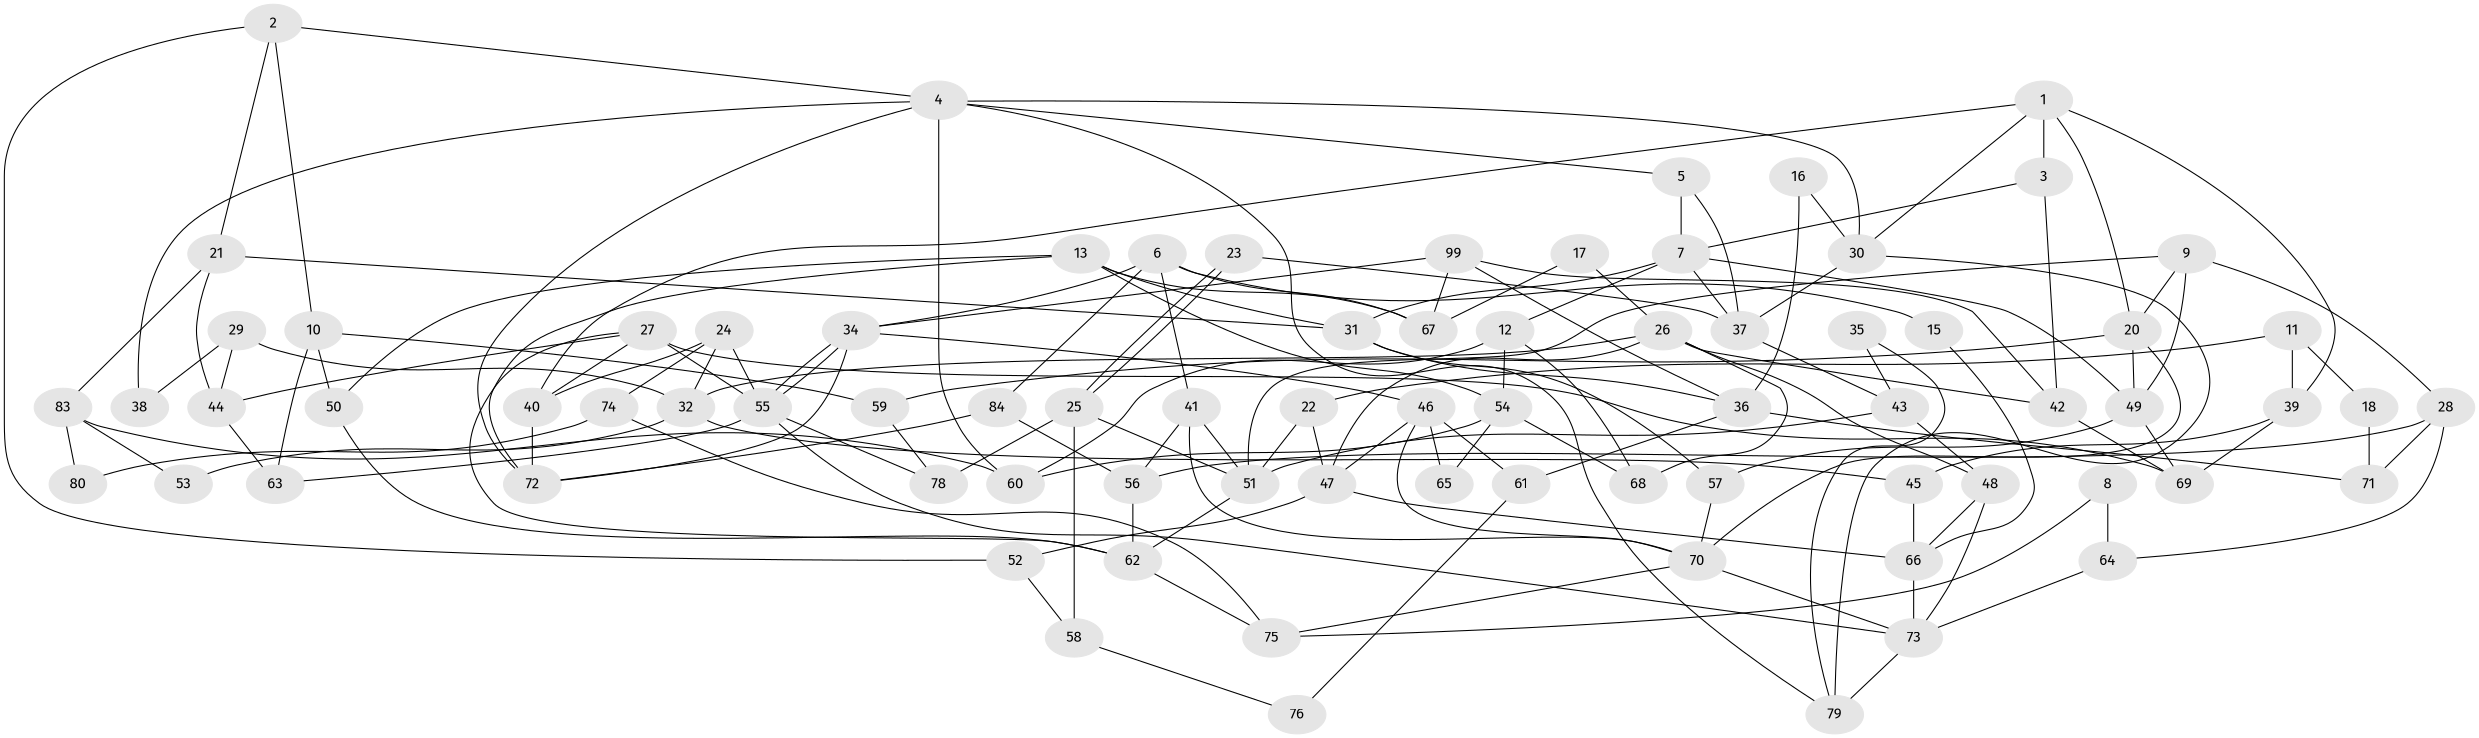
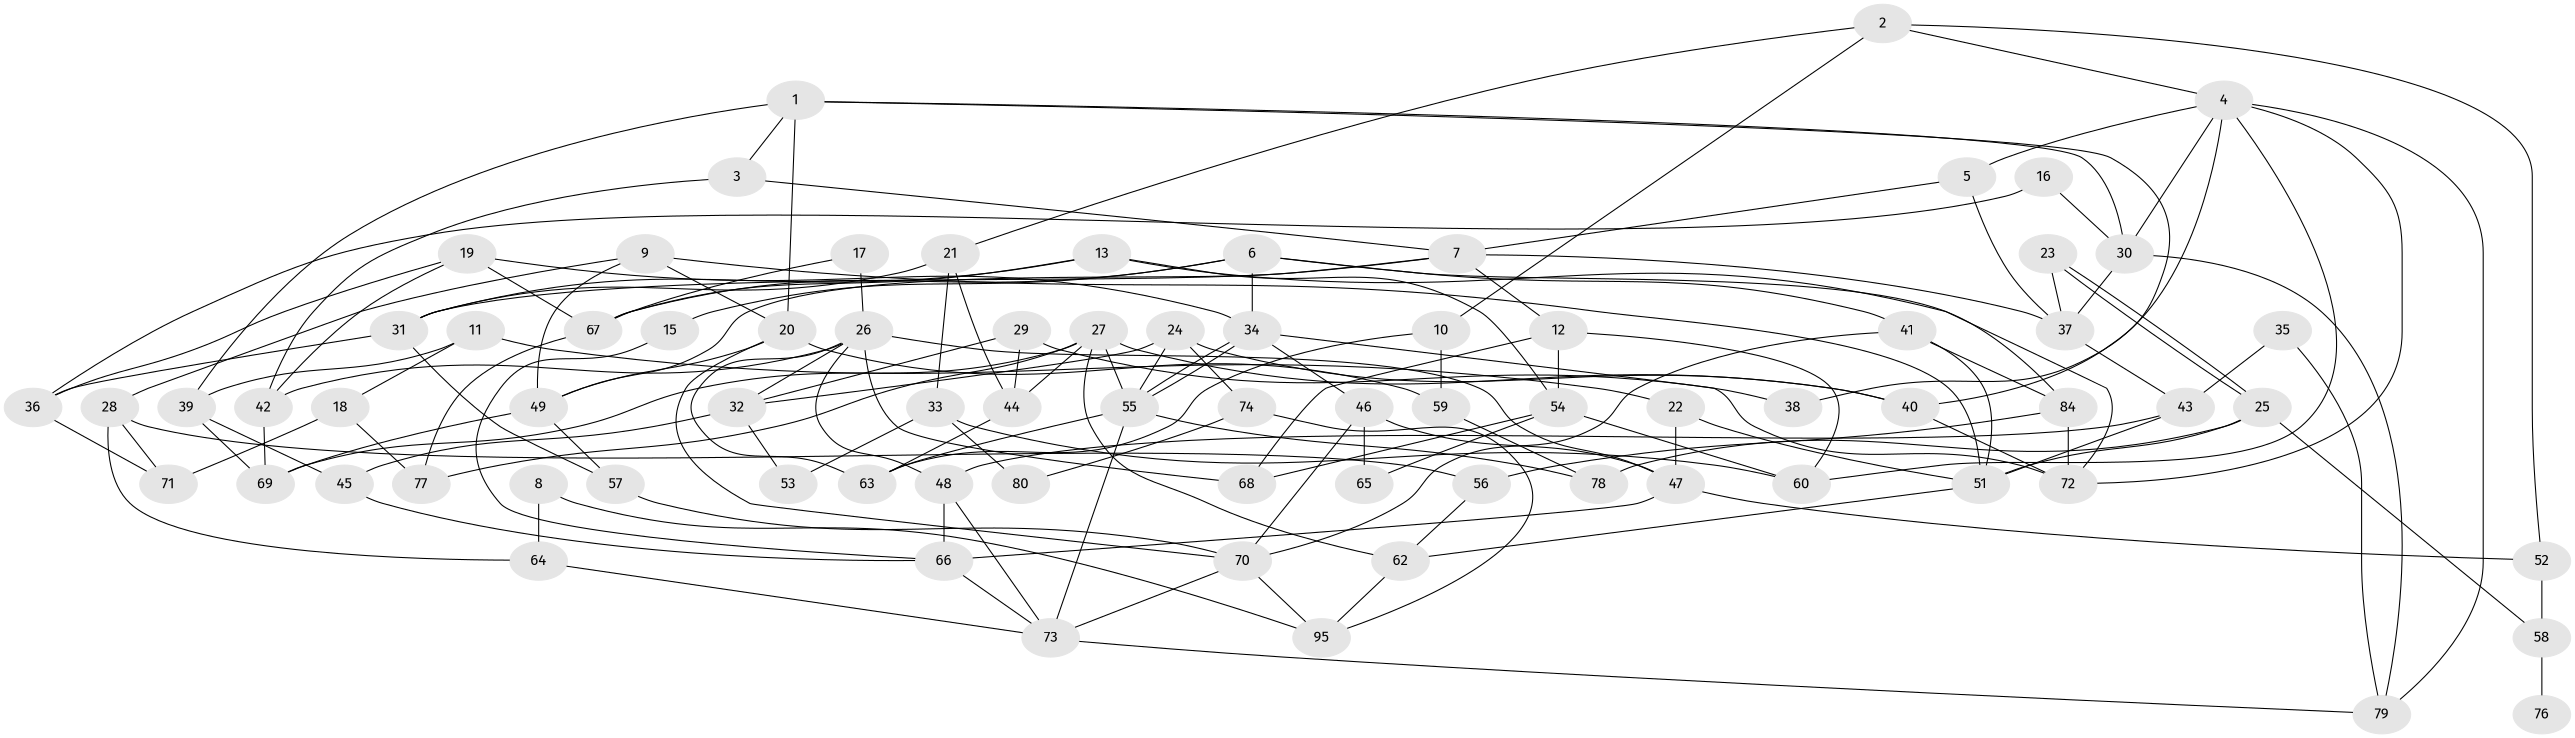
  graph {
    fontname="Fira Sans"
    node [color=gray90 fontname="Fira Sans" style=filled]
    edge [fontname="Fira Sans"]
    1
    3
    20
    30
    39
    40
    7
    42
    49
    59
    70
    79
    37
    69
    45
    72
    2
    4
    10
    21
    52
    5
    38
    60
-   50
    63
    31
-   33 [label=83]
+   33
    44
    22
    51
    47
    58
    12
    43
    n36 [label=84]
    6
    15
    34
    41
    67
    56
    66
    55
    46
+   77
    54
    68
    23
    25
    36
    57
    8
    64
-   75
+   75 [label=95]
    73
    9
    28
    71
    62
    78
    11
    18
    65
    13
    16
-   61
    17
    26
    32
    48
-   19 [label=99]
+   19
    53
    80
    24
    74
    76
    27
    29
    35
    1 -- 3
    1 -- 20
    1 -- 30
    1 -- 39
    1 -- 40
    3 -- 7
    3 -- 42
    20 -- 49
    20 -- 59
    20 -- 70
    30 -- 79
    30 -- 37
    39 -- 69
    39 -- 45
    40 -- 72
    7 -- 49
    7 -- 37
    7 -- 31
    7 -- 12
    42 -- 69
    49 -- 69
    49 -- 57
    59 -- 78
    70 -- 75
    70 -- 73
    37 -- 43
    45 -- 66
    2 -- 4
    2 -- 10
    2 -- 21
    2 -- 52
    4 -- 30
    4 -- 79
    4 -- 72
    4 -- 5
    4 -- 38
    4 -- 60
    10 -- 59
-   10 -- 50
    10 -- 63
    21 -- 31
    21 -- 33
    21 -- 44
    52 -- 58
    5 -- 7
    5 -- 37
-   50 -- 62
    31 -- 36
    31 -- 57
    33 -- 60
    33 -- 53
    33 -- 80
    44 -- 63
    22 -- 51
    22 -- 47
    51 -- 62
    47 -- 52
    47 -- 66
    58 -- 76
    12 -- 60
    12 -- 54
    12 -- 68
    43 -- 51
    43 -- 48
    n36 -- 72
    n36 -- 56
    6 -- n36
    6 -- 15
    6 -- 34
    6 -- 41
    6 -- 67
    15 -- 66
    34 -- 72
    34 -- 55
    34 -- 55
    34 -- 46
    41 -- 70
    41 -- 51
-   41 -- 56
+   41 -- n36
+   67 -- 77
    56 -- 62
    66 -- 73
    55 -- 63
    55 -- 73
    55 -- 78
    46 -- 70
    46 -- 47
    46 -- 65
-   46 -- 61
    54 -- 60
    54 -- 68
    54 -- 65
    23 -- 37
    23 -- 25
    23 -- 25
    25 -- 51
    25 -- 58
    25 -- 78
    36 -- 71
-   36 -- 61
    57 -- 70
    8 -- 64
    8 -- 75
    64 -- 73
    73 -- 79
    9 -- 20
    9 -- 49
    9 -- 51
    9 -- 28
    28 -- 56
    28 -- 64
    28 -- 71
    62 -- 75
    11 -- 39
    11 -- 22
    11 -- 18
+   18 -- 77
    18 -- 71
    13 -- 72
-   13 -- 50
    13 -- 31
    13 -- 67
    13 -- 54
    16 -- 30
    16 -- 36
-   61 -- 76
    17 -- 67
    17 -- 26
    26 -- 42
+   26 -- 63
    26 -- 47
    26 -- 68
    26 -- 32
    26 -- 48
    32 -- 45
    32 -- 53
    48 -- 66
    48 -- 73
    19 -- 42
    19 -- 34
    19 -- 67
    19 -- 36
    24 -- 40
    24 -- 55
    24 -- 32
    24 -- 74
    74 -- 75
    74 -- 80
    27 -- 40
    27 -- 69
    27 -- 44
    27 -- 55
+   27 -- 77
    27 -- 62
    29 -- 38
    29 -- 44
    29 -- 32
    35 -- 79
    35 -- 43
  }
